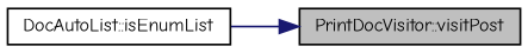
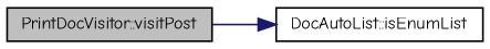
  digraph {
    rankdir=LR
    fontname="Comic Neue"
    node [color=black fontname="Comic Neue" fontsize=10 shape=record style=filled]
    n1 [fillcolor=grey75 fontcolor=black height=0.2 label="PrintDocVisitor::visitPost" width=0.4]
    n2 [fillcolor=white height=0.2 label="DocAutoList::isEnumList" width=0.4]
-   n2 -> n1 [color=midnightblue fontname="Comic Neue" fontsize=10 labelfontname=Helvetica labelfontsize=10 style=solid]
+   n1 -> n2 [color=midnightblue fontname="Comic Neue" fontsize=10 labelfontname=Helvetica labelfontsize=10 style=solid]
  }
